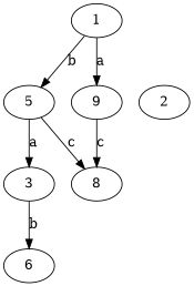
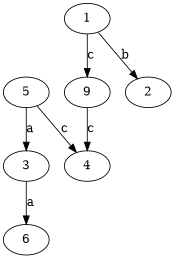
  strict digraph {
    n1 [label=5]
    3
-   8
+   8 [label=4]
    1
    n5 [label=9]
    2
    6
    n1 -> 3 [label=a]
    n1 -> 8 [label=c]
-   3 -> 6 [label=b]
-   1 -> n1 [label=b]
-   1 -> n5 [label=a]
+   3 -> 6 [label=a]
+   1 -> 2 [label=b]
+   1 -> n5 [label=c]
    n5 -> 8 [label=c]
  }
